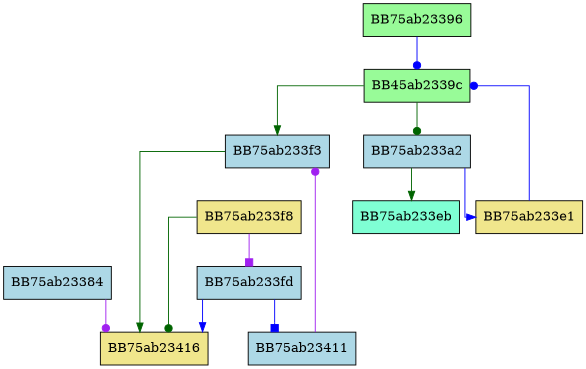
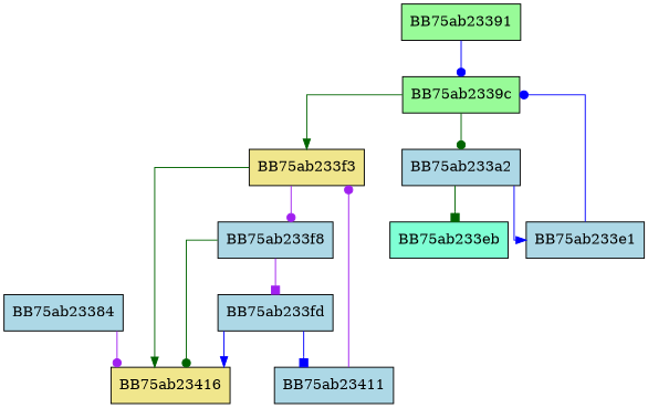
  digraph {
    splines=ortho
    node [fillcolor=lightblue shape=box style=filled]
    edge [arrowhead=dot color=blue]
    BB75ab23384
    BB75ab23416 [fillcolor=khaki]
-   BB75ab23396 [fillcolor=palegreen]
-   BB75ab2339c [fillcolor=palegreen label=BB45ab2339c]
-   BB75ab233f3
+   BB75ab23396 [fillcolor=palegreen label=BB75ab23391]
+   BB75ab2339c [fillcolor=palegreen]
+   BB75ab233f3 [fillcolor=khaki]
    BB75ab233a2
-   BB75ab233f8 [fillcolor=khaki]
+   BB75ab233f8
    BB75ab233eb [fillcolor=aquamarine]
-   BB75ab233e1 [fillcolor=khaki]
+   BB75ab233e1
    BB75ab233fd
    BB75ab23411
    BB75ab23384 -> BB75ab23416 [color=purple]
    BB75ab23396 -> BB75ab2339c
    BB75ab2339c -> BB75ab233f3 [arrowhead=normal color=darkgreen]
    BB75ab2339c -> BB75ab233a2 [color=darkgreen]
    BB75ab233f3 -> BB75ab23416 [arrowhead=normal color=darkgreen]
-   BB75ab233a2 -> BB75ab233eb [arrowhead=normal color=darkgreen]
+   BB75ab233f3 -> BB75ab233f8 [color=purple]
+   BB75ab233a2 -> BB75ab233eb [arrowhead=box color=darkgreen]
    BB75ab233a2 -> BB75ab233e1 [arrowhead=normal]
    BB75ab233f8 -> BB75ab23416 [color=darkgreen]
    BB75ab233f8 -> BB75ab233fd [arrowhead=box color=purple]
    BB75ab233e1 -> BB75ab2339c
    BB75ab233fd -> BB75ab23416 [arrowhead=normal]
    BB75ab233fd -> BB75ab23411 [arrowhead=box]
    BB75ab23411 -> BB75ab233f3 [color=purple]
  }
